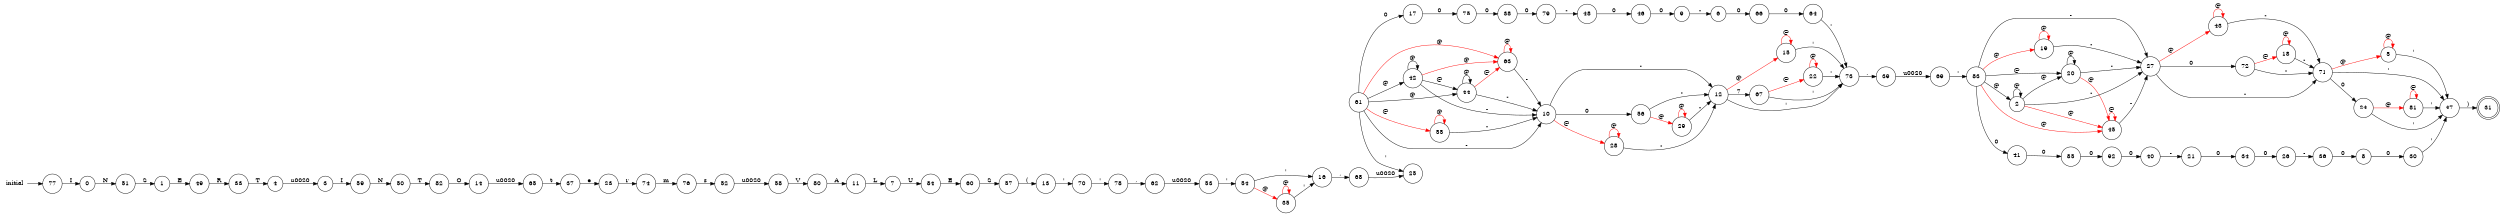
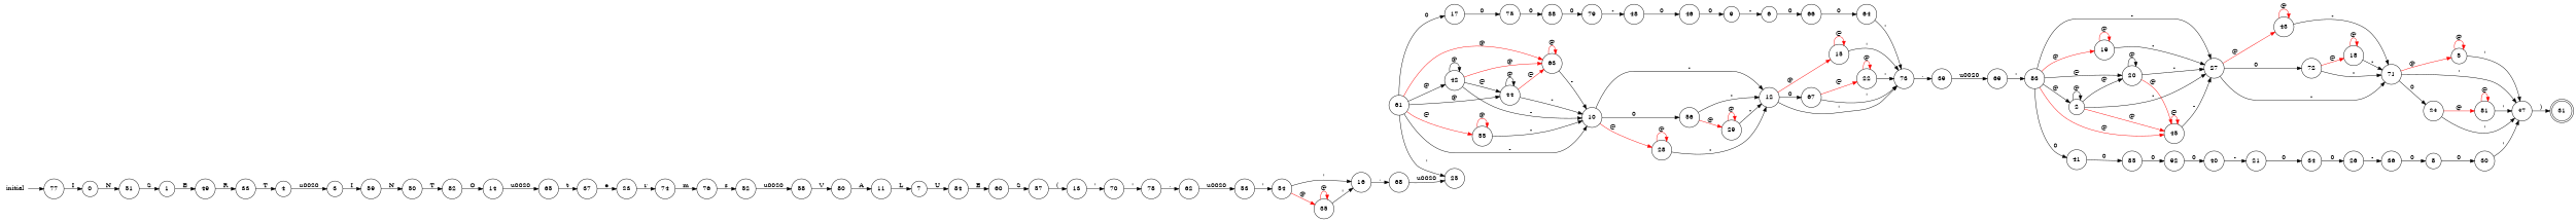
  digraph {
    rankdir=LR
    node [shape=circle]
    0
    51
    1
    49
    33
    4
    2
    20
    45
    27
    71
    43
    72
    5
    47
    24
    18
    3
    59
    50
    82
    31 [shape=doublecircle]
    6
    66
    64
    73
    7
    84
    60
    57
    8
    30
    9
    10
    28
    56
    12
    29
    15
    67
    22
    39
    11
    69
    13
    70
    78
    62
    14
    65
    37
    23
    16
    68
    25
    17
    75
    38
    79
    81
    19
    21
    34
    26
    36
    74
    76
    52
    61
    42
    44
    63
    55
    n74 [label=92]
    40
    35
    48
    46
    83
    41
    85
    58
    80
    53
    54
    77
    initial [shape=plaintext]
    0 -> 51 [label=N]
    51 -> 1 [label=S]
    1 -> 49 [label=E]
    49 -> 33 [label=R]
    33 -> 4 [label=T]
    4 -> 3 [label="\u0020"]
    2 -> 2 [label="@"]
    2 -> 20 [label="@"]
    2 -> 45 [color=red label="@"]
    2 -> 27 [label="-"]
    20 -> 20 [label="@"]
    20 -> 45 [color=red label="@"]
    20 -> 27 [label="-"]
    45 -> 45 [color=red label="@"]
    45 -> 27 [label="-"]
    27 -> 71 [label="-"]
    27 -> 43 [color=red label="@"]
    27 -> 72 [label=0]
    71 -> 5 [color=red label="@"]
    71 -> 47 [label="'"]
    71 -> 24 [label=0]
    43 -> 71 [label="-"]
    43 -> 43 [color=red label="@"]
    72 -> 71 [label="-"]
    72 -> 18 [color=red label="@"]
    5 -> 5 [color=red label="@"]
    5 -> 47 [label="'"]
    47 -> 31 [label=")"]
    24 -> 47 [label="'"]
    24 -> 81 [color=red label="@"]
    18 -> 71 [label="-"]
    18 -> 18 [color=red label="@"]
    3 -> 59 [label=I]
    59 -> 50 [label=N]
    50 -> 82 [label=T]
    82 -> 14 [label=O]
    6 -> 66 [label=0]
    66 -> 64 [label=0]
    64 -> 73 [label="'"]
    73 -> 39 [label=","]
    7 -> 84 [label=U]
    84 -> 60 [label=E]
    60 -> 57 [label=S]
    57 -> 13 [label="("]
    8 -> 30 [label=0]
    30 -> 47 [label="'"]
    9 -> 6 [label="-"]
    10 -> 28 [color=red label="@"]
    10 -> 56 [label=0]
    10 -> 12 [label="-"]
    28 -> 28 [color=red label="@"]
    28 -> 12 [label="-"]
    56 -> 12 [label="-"]
    56 -> 29 [color=red label="@"]
    12 -> 73 [label="'"]
    12 -> 15 [color=red label="@"]
-   12 -> 67 [label=7]
+   12 -> 67 [label=0]
    29 -> 12 [label="-"]
    29 -> 29 [color=red label="@"]
    15 -> 73 [label="'"]
    15 -> 15 [color=red label="@"]
    67 -> 73 [label="'"]
    67 -> 22 [color=red label="@"]
    22 -> 73 [label="'"]
    22 -> 22 [color=red label="@"]
    39 -> 69 [label="\u0020"]
    11 -> 7 [label=L]
    69 -> 83 [label="'"]
    13 -> 70 [label="'"]
    70 -> 78 [label="'"]
    78 -> 62 [label=","]
    62 -> 53 [label="\u0020"]
    14 -> 65 [label="\u0020"]
    65 -> 37 [label=t]
    37 -> 23 [label=e]
    23 -> 74 [label=r]
    16 -> 68 [label=","]
    68 -> 25 [label="\u0020"]
    17 -> 75 [label=0]
    75 -> 38 [label=0]
    38 -> 79 [label=0]
    79 -> 48 [label="-"]
    81 -> 47 [label="'"]
    81 -> 81 [color=red label="@"]
    19 -> 27 [label="-"]
    19 -> 19 [color=red label="@"]
    21 -> 34 [label=0]
    34 -> 26 [label=0]
    26 -> 36 [label="-"]
    36 -> 8 [label=0]
    74 -> 76 [label=m]
    76 -> 52 [label=s]
    52 -> 58 [label="\u0020"]
    61 -> 10 [label="-"]
    61 -> 25 [label="'"]
    61 -> 17 [label=0]
    61 -> 42 [label="@"]
    61 -> 44 [label="@"]
    61 -> 63 [color=red label="@"]
    61 -> 55 [color=red label="@"]
    42 -> 10 [label="-"]
    42 -> 42 [label="@"]
    42 -> 44 [label="@"]
    42 -> 63 [color=red label="@"]
    44 -> 10 [label="-"]
    44 -> 44 [label="@"]
    44 -> 63 [color=red label="@"]
    63 -> 10 [label="-"]
    63 -> 63 [color=red label="@"]
    55 -> 10 [label="-"]
    55 -> 55 [color=red label="@"]
    n74 -> 40 [label=0]
    40 -> 21 [label="-"]
    35 -> 16 [label="'"]
    35 -> 35 [color=red label="@"]
    48 -> 46 [label=0]
    46 -> 9 [label=0]
    83 -> 2 [label="@"]
    83 -> 20 [label="@"]
    83 -> 45 [color=red label="@"]
    83 -> 27 [label="-"]
    83 -> 19 [color=red label="@"]
    83 -> 41 [label=0]
    41 -> 85 [label=0]
    85 -> n74 [label=0]
    58 -> 80 [label=V]
    80 -> 11 [label=A]
    53 -> 54 [label="'"]
    54 -> 16 [label="'"]
    54 -> 35 [color=red label="@"]
    77 -> 0 [label=I]
    initial -> 77
  }
